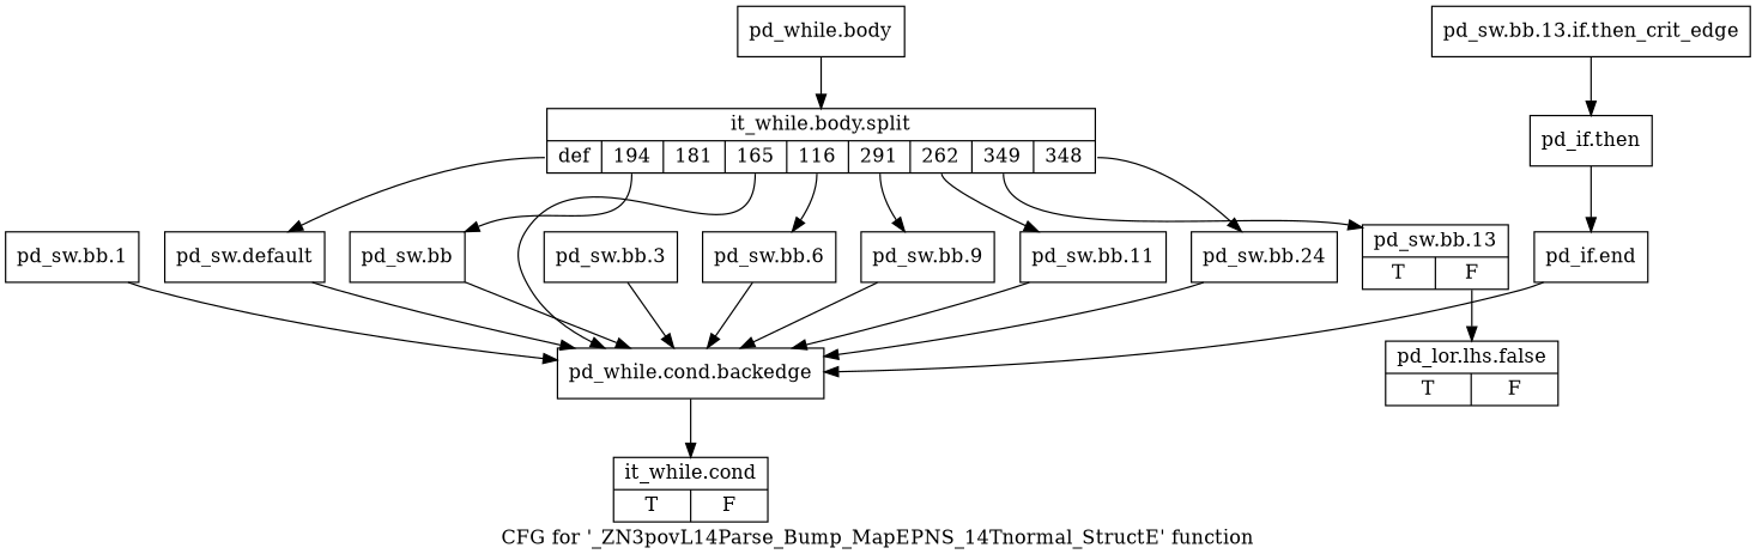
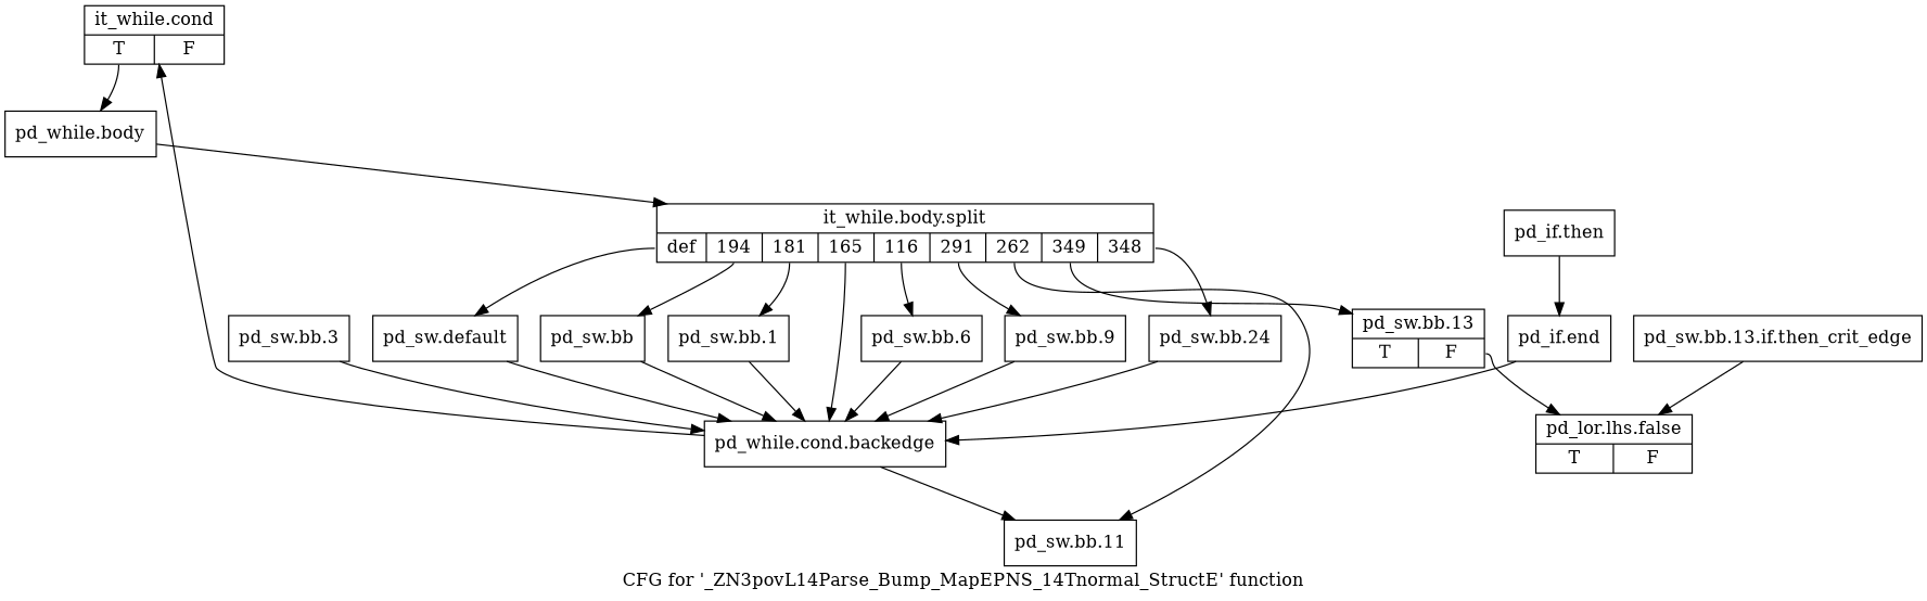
  digraph {
    label="CFG for '_ZN3povL14Parse_Bump_MapEPNS_14Tnormal_StructE' function"
    node [shape=record]
    n1 [label="{it_while.cond|{<s0>T|<s1>F}}"]
    n2 [label="{pd_while.body}"]
    n3 [label="{it_while.body.split|{<s0>def|<s1>194|<s2>181|<s3>165|<s4>116|<s5>291|<s6>262|<s7>349|<s8>348}}"]
    n4 [label="{pd_sw.default}"]
    n5 [label="{pd_sw.bb}"]
    n6 [label="{pd_sw.bb.1}"]
    n7 [label="{pd_sw.bb.6}"]
    n8 [label="{pd_sw.bb.9}"]
    n9 [label="{pd_sw.bb.11}"]
    n10 [label="{pd_sw.bb.13|{<s0>T|<s1>F}}"]
    n11 [label="{pd_sw.bb.24}"]
    n12 [label="{pd_while.cond.backedge}"]
    n13 [label="{pd_sw.bb.3}"]
    n14 [label="{pd_lor.lhs.false|{<s0>T|<s1>F}}"]
    n15 [label="{pd_sw.bb.13.if.then_crit_edge}"]
    n16 [label="{pd_if.then}"]
    n17 [label="{pd_if.end}"]
+   n1 -> n2 [tailport=s0]
    n2 -> n3
    n3 -> n4 [tailport=s0]
    n3 -> n5 [tailport=s1]
+   n3 -> n6 [tailport=s2]
    n3 -> n7 [tailport=s4]
    n3 -> n8 [tailport=s5]
    n3 -> n9 [tailport=s6]
    n3 -> n10 [tailport=s7]
    n3 -> n11 [tailport=s8]
    n3 -> n12 [tailport=s3]
    n4 -> n12
    n5 -> n12
    n6 -> n12
    n7 -> n12
    n8 -> n12
-   n9 -> n12
+   n12 -> n9
    n10 -> n14 [tailport=s1]
    n11 -> n12
    n12 -> n1
    n13 -> n12
-   n15 -> n16
+   n15 -> n14
    n16 -> n17
    n17 -> n12
  }
